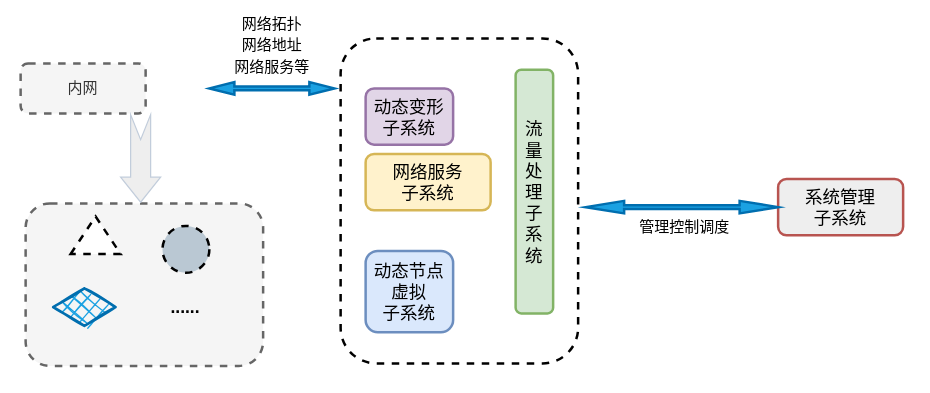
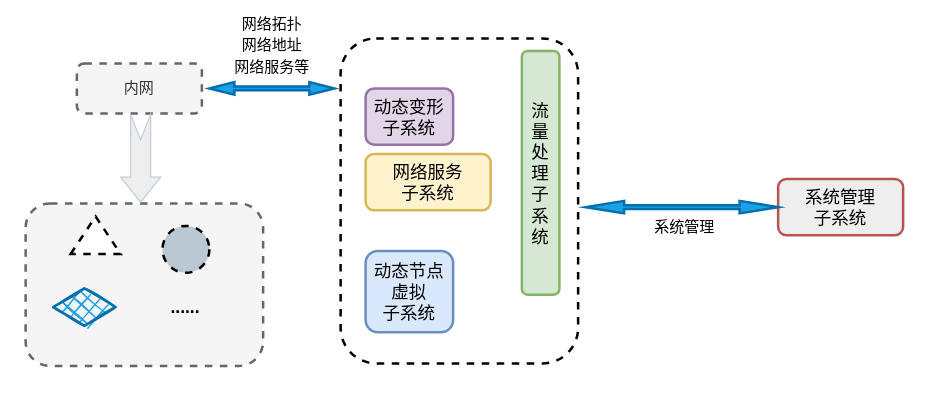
  <mxCell id="0" />
  <mxCell id="1" parent="0" />
- <mxCell id="2" value="内网" style="rounded=1;whiteSpace=wrap;html=1;dashed=1;strokeWidth=2;fillColor=#f5f5f5;fontColor=#333333;strokeColor=#666666;" vertex="1" parent="1"><mxGeometry x="16" y="50" width="100" height="40" as="geometry" /></mxCell>
+ <mxCell id="2" value="内网" style="rounded=1;whiteSpace=wrap;html=1;dashed=1;strokeWidth=2;fillColor=#f5f5f5;fontColor=#333333;strokeColor=#666666;" vertex="1" parent="1"><mxGeometry x="61" y="50" width="100" height="40" as="geometry" /></mxCell>
  <mxCell id="3" value="" style="rounded=1;whiteSpace=wrap;html=1;dashed=1;strokeWidth=2;fillColor=#f5f5f5;fontColor=#333333;strokeColor=#666666;" vertex="1" parent="1"><mxGeometry x="20" y="162" width="190" height="130" as="geometry" /></mxCell>
  <mxCell id="4" value="" style="rounded=1;whiteSpace=wrap;html=1;dashed=1;strokeWidth=2;" vertex="1" parent="1"><mxGeometry x="272" y="30" width="190" height="260" as="geometry" /></mxCell>
  <mxCell id="5" value="动态变形&lt;br&gt;子系统" style="rounded=1;whiteSpace=wrap;html=1;strokeWidth=2;fontSize=14;fillColor=#e1d5e7;strokeColor=#9673a6;" vertex="1" parent="1"><mxGeometry x="292" y="70" width="70" height="45" as="geometry" /></mxCell>
- <mxCell id="6" value="流&lt;br&gt;量&lt;br&gt;处&lt;br&gt;理&lt;br&gt;子&lt;br&gt;系&lt;br&gt;统" style="rounded=1;whiteSpace=wrap;html=1;strokeWidth=2;fontSize=14;fillColor=#d5e8d4;strokeColor=#82b366;" vertex="1" parent="1"><mxGeometry x="412" y="55" width="30" height="195" as="geometry" /></mxCell>
+ <mxCell id="6" value="流&lt;br&gt;量&lt;br&gt;处&lt;br&gt;理&lt;br&gt;子&lt;br&gt;系&lt;br&gt;统" style="rounded=1;whiteSpace=wrap;html=1;strokeWidth=2;fontSize=14;fillColor=#d5e8d4;strokeColor=#82b366;" vertex="1" parent="1"><mxGeometry x="417" y="40" width="30" height="195" as="geometry" /></mxCell>
  <mxCell id="7" value="网络服务&lt;br&gt;子系统" style="rounded=1;whiteSpace=wrap;html=1;strokeWidth=2;fontSize=14;fillColor=#fff2cc;strokeColor=#d6b656;" vertex="1" parent="1"><mxGeometry x="292" y="122.5" width="100" height="45" as="geometry" /></mxCell>
  <mxCell id="8" value="动态节点虚拟&lt;br&gt;子系统" style="rounded=1;whiteSpace=wrap;html=1;strokeWidth=2;fontSize=14;fillColor=#dae8fc;strokeColor=#6c8ebf;" vertex="1" parent="1"><mxGeometry x="292" y="200" width="70" height="65" as="geometry" /></mxCell>
  <mxCell id="9" value="系统管理&lt;br&gt;子系统" style="rounded=1;whiteSpace=wrap;html=1;strokeWidth=2;fontSize=14;fillColor=#eeeeee;strokeColor=#b85450;" vertex="1" parent="1"><mxGeometry x="622" y="142.5" width="100" height="45" as="geometry" /></mxCell>
  <mxCell id="10" value="" style="shape=doubleArrow;whiteSpace=wrap;html=1;strokeColor=#006EAF;strokeWidth=2;fontSize=14;fillColor=#1ba1e2;fontColor=#ffffff;" vertex="1" parent="1"><mxGeometry x="468" y="160" width="154" height="10" as="geometry" /></mxCell>
- <mxCell id="11" value="&lt;font style=&quot;font-size: 12px;&quot;&gt;管理控制调度&lt;/font&gt;" style="text;html=1;strokeColor=none;fillColor=none;align=center;verticalAlign=middle;whiteSpace=wrap;rounded=0;fontSize=14;" vertex="1" parent="1"><mxGeometry x="502.5" y="165" width="89" height="30" as="geometry" /></mxCell>
+ <mxCell id="11" value="&lt;font style=&quot;font-size: 12px;&quot;&gt;系统管理&lt;/font&gt;" style="text;html=1;strokeColor=none;fillColor=none;align=center;verticalAlign=middle;whiteSpace=wrap;rounded=0;fontSize=14;" vertex="1" parent="1"><mxGeometry x="502.5" y="165" width="89" height="30" as="geometry" /></mxCell>
  <mxCell id="12" value="&lt;font style=&quot;font-size: 12px;&quot;&gt;网络拓扑&lt;br&gt;网络地址&lt;br&gt;网络服务等&lt;/font&gt;" style="text;html=1;strokeColor=none;fillColor=none;align=center;verticalAlign=middle;whiteSpace=wrap;rounded=0;fontSize=14;" vertex="1" parent="1"><mxGeometry x="172.5" y="20" width="89" height="30" as="geometry" /></mxCell>
  <mxCell id="13" value="" style="shape=doubleArrow;whiteSpace=wrap;html=1;strokeColor=#006EAF;strokeWidth=2;fontSize=14;fillColor=#1ba1e2;fontColor=#ffffff;" vertex="1" parent="1"><mxGeometry x="167" y="65" width="100" height="10" as="geometry" /></mxCell>
  <mxCell id="14" value="" style="rhombus;whiteSpace=wrap;html=1;strokeWidth=2;fillWeight=-1;hachureGap=8;fillStyle=cross-hatch;fillColor=#1ba1e2;sketch=1;strokeColor=#006EAF;fontSize=12;fontColor=#ffffff;" vertex="1" parent="1"><mxGeometry x="42" y="230" width="50" height="30" as="geometry" /></mxCell>
  <mxCell id="15" value="" style="ellipse;whiteSpace=wrap;html=1;aspect=fixed;strokeColor=default;strokeWidth=2;fontSize=12;fillColor=#bac8d3;dashed=1;" vertex="1" parent="1"><mxGeometry x="129.5" y="180" width="37.5" height="37.5" as="geometry" /></mxCell>
  <mxCell id="16" value="" style="triangle;whiteSpace=wrap;html=1;dashed=1;strokeColor=default;strokeWidth=2;fontSize=12;rotation=-90;" vertex="1" parent="1"><mxGeometry x="61" y="167.5" width="30" height="40" as="geometry" /></mxCell>
  <mxCell id="17" value="" style="html=1;shadow=0;dashed=0;align=center;verticalAlign=middle;shape=mxgraph.arrows2.tailedNotchedArrow;dy1=10;dx1=20;notch=20;arrowHead=20;dx2=25;dy2=30;strokeColor=#C2CDDB;strokeWidth=1;fontSize=12;rotation=90;fillColor=#eeeeee;aspect=fixed;" vertex="1" parent="1"><mxGeometry x="77" y="122" width="70" height="8" as="geometry" /></mxCell>
  <mxCell id="18" value="&lt;font style=&quot;font-size: 14px;&quot;&gt;&lt;b&gt;......&lt;/b&gt;&lt;/font&gt;" style="text;html=1;strokeColor=none;fillColor=none;align=center;verticalAlign=middle;whiteSpace=wrap;rounded=0;fontSize=8;" vertex="1" parent="1"><mxGeometry x="118.25" y="230" width="60" height="30" as="geometry" /></mxCell>
  <mxCell id="19" style="edgeStyle=orthogonalEdgeStyle;rounded=0;orthogonalLoop=1;jettySize=auto;html=1;exitX=0.5;exitY=1;exitDx=0;exitDy=0;fontSize=14;" edge="1" parent="1" source="18" target="18"><mxGeometry relative="1" as="geometry" /></mxCell>
